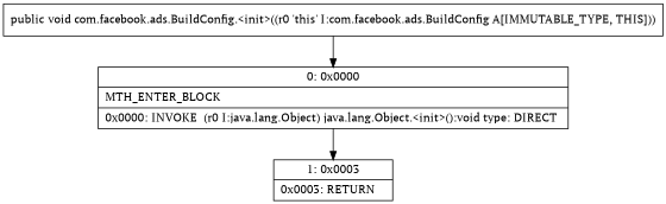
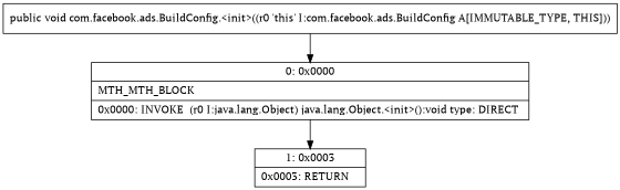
  digraph {
    fontname="PT Serif"
    node [shape=record fontname="PT Serif"]
    edge [fontname="PT Serif"]
-   n1 [label="{0\:\ 0x0000|MTH_ENTER_BLOCK\l|0x0000: INVOKE  (r0 I:java.lang.Object) java.lang.Object.\<init\>():void type: DIRECT \l}"]
+   n1 [label="{0\:\ 0x0000|MTH_MTH_BLOCK\l|0x0000: INVOKE  (r0 I:java.lang.Object) java.lang.Object.\<init\>():void type: DIRECT \l}"]
    n2 [label="{1\:\ 0x0003|0x0003: RETURN   \l}"]
    n3 [label="{public void com.facebook.ads.BuildConfig.\<init\>((r0 'this' I:com.facebook.ads.BuildConfig A[IMMUTABLE_TYPE, THIS])) }"]
    n1 -> n2
    n3 -> n1
  }
